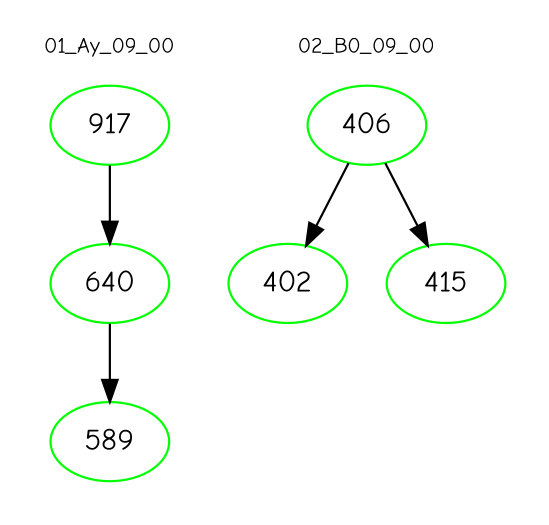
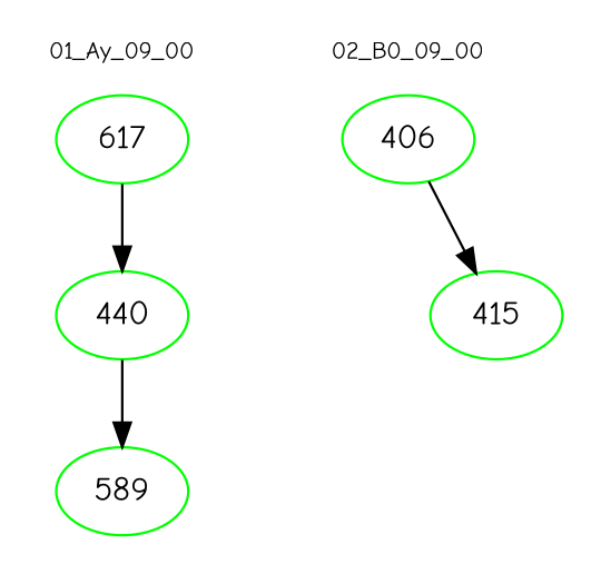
  digraph {
    fontname="Comic Neue"
    node [color=green fontname="Comic Neue"]
    edge [color=black fontname="Comic Neue"]
-   n1 [label=917]
-   n2 [label=640]
+   n1 [label=617]
+   n2 [label=440]
    n3 [label=589]
    n4 [label=406]
-   n5 [label=402]
    n6 [label=415]
    subgraph cluster_1 {
      color=white
      fontsize=10
      label="01_Ay_09_00"
      n1
      n2
      n3
    }
    subgraph cluster_2 {
      color=white
      fontsize=10
      label="02_B0_09_00"
      n4
-     n5
      n6
    }
    n1 -> n2
    n2 -> n3
-   n4 -> n5
    n4 -> n6
  }
